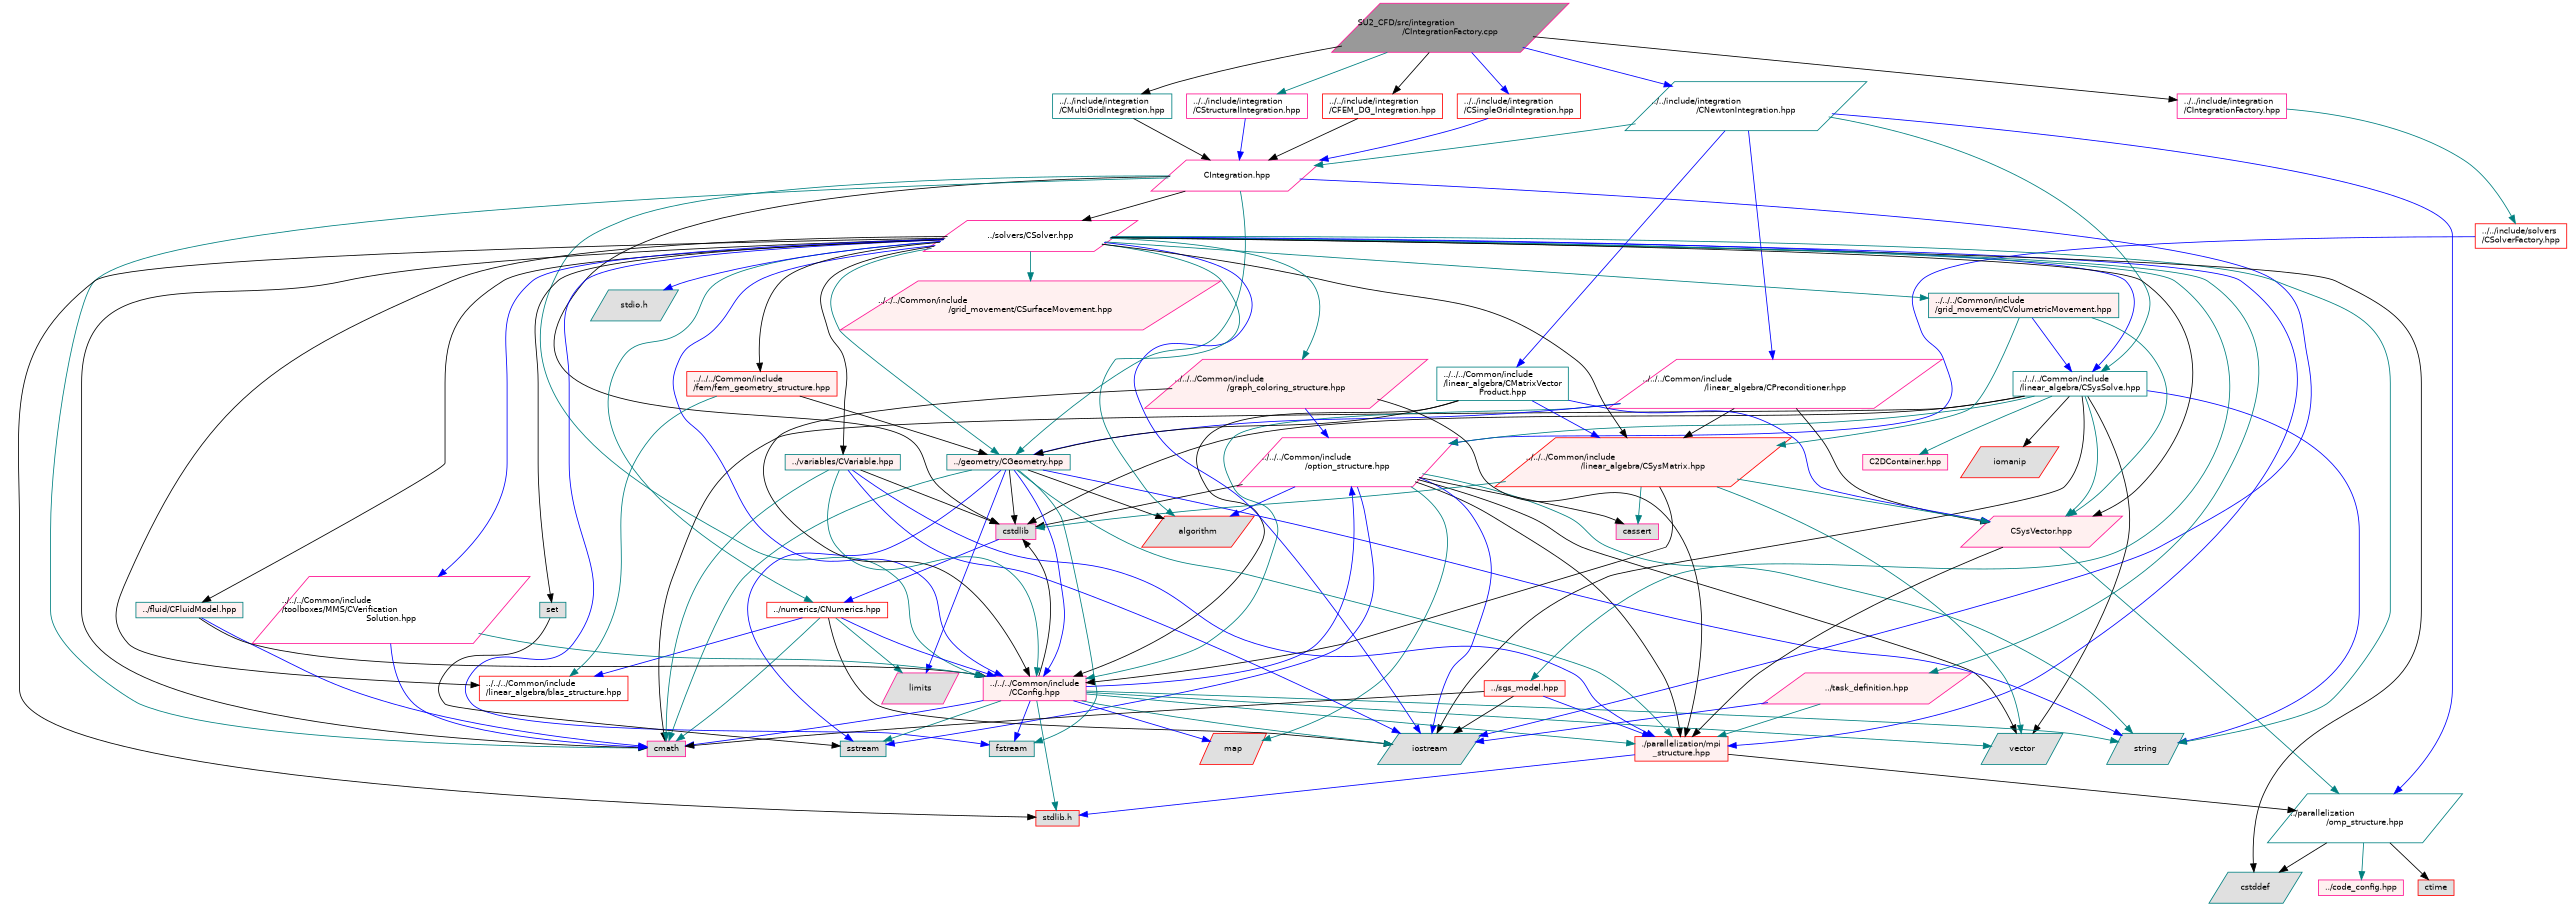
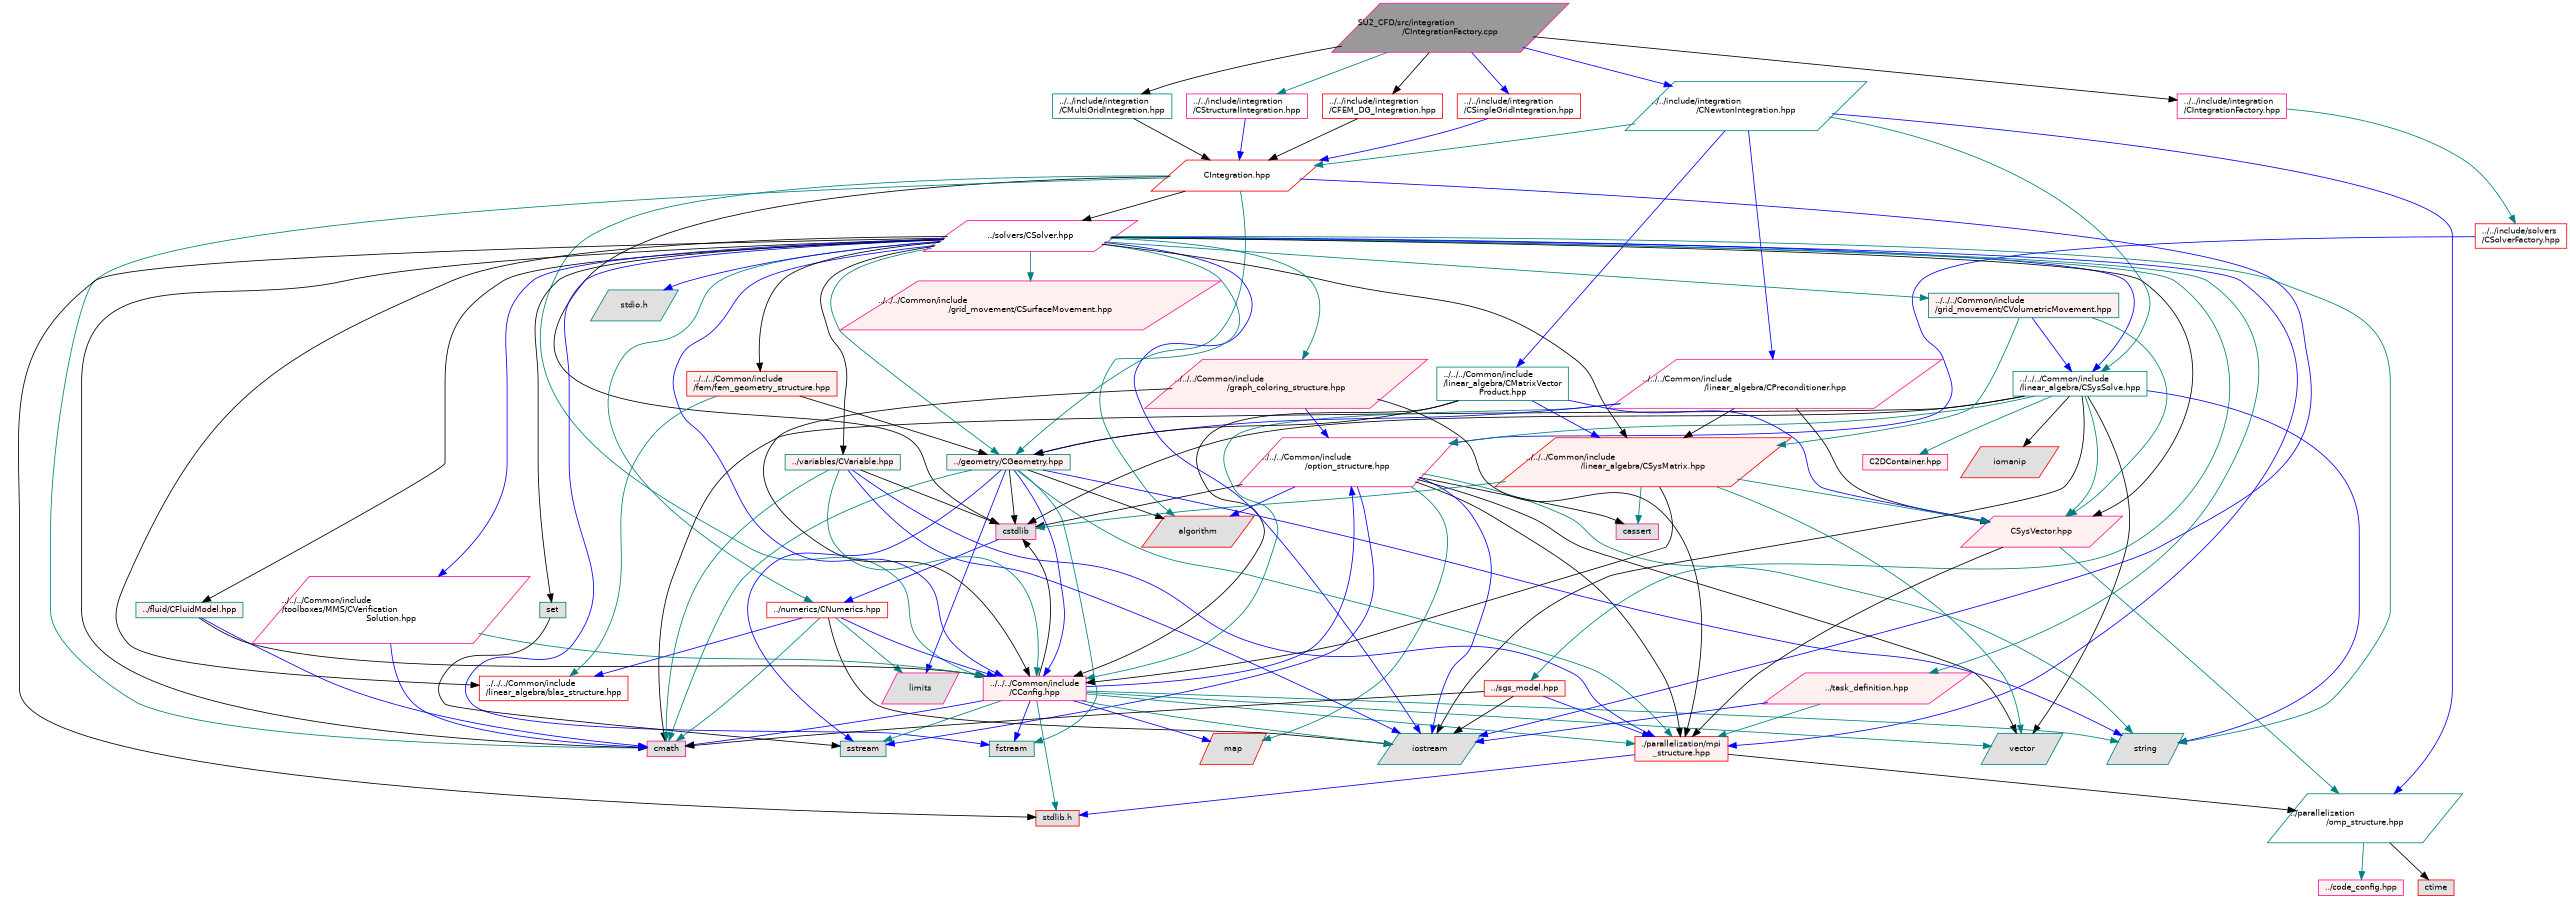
  digraph {
    node [color=deeppink fillcolor=white fontname=Helvetica fontsize=10 shape=box style=filled]
    edge [color=black fontname=Helvetica fontsize=10 labelfontname=Helvetica labelfontsize=10 style=solid]
    n1 [fillcolor=grey60 fontcolor=black height=0.2 label="SU2_CFD/src/integration\l/CIntegrationFactory.cpp" shape=parallelogram width=0.4]
    n2 [height=0.2 label="../../include/integration\l/CIntegrationFactory.hpp" width=0.4]
    n3 [color=red height=0.2 label="../../include/integration\l/CSingleGridIntegration.hpp" width=0.4]
    n4 [color=teal height=0.2 label="../../include/integration\l/CMultiGridIntegration.hpp" width=0.4]
    n5 [color=teal height=0.2 label="../../include/integration\l/CNewtonIntegration.hpp" shape=parallelogram width=0.4]
    n6 [height=0.2 label="../../include/integration\l/CStructuralIntegration.hpp" width=0.4]
    n7 [color=red height=0.2 label="../../include/integration\l/CFEM_DG_Integration.hpp" width=0.4]
    n8 [color=red height=0.2 label="../../include/solvers\l/CSolverFactory.hpp" width=0.4]
-   n9 [height=0.2 label="CIntegration.hpp" shape=parallelogram width=0.4]
+   n9 [color=red height=0.2 label="CIntegration.hpp" shape=parallelogram width=0.4]
    n10 [color=teal height=0.2 label="../parallelization\l/omp_structure.hpp" shape=parallelogram width=0.4]
    n11 [color=teal height=0.2 label="../../../Common/include\l/linear_algebra/CSysSolve.hpp" width=0.4]
    n12 [height=0.2 label="../../../Common/include\l/linear_algebra/CPreconditioner.hpp" shape=parallelogram width=0.4]
    n13 [color=teal height=0.2 label="../../../Common/include\l/linear_algebra/CMatrixVector\lProduct.hpp" width=0.4]
    n14 [height=0.2 label="../../../Common/include\l/option_structure.hpp" shape=parallelogram width=0.4]
    n15 [color=red fillcolor="#FFF0F0" height=0.2 label="./parallelization/mpi\l_structure.hpp" width=0.4]
    n16 [color=teal fillcolor="#E0E0E0" height=0.2 label=iostream shape=parallelogram width=0.4]
    n17 [color=teal fillcolor="#E0E0E0" height=0.2 label=sstream width=0.4]
    n18 [color=teal fillcolor="#E0E0E0" height=0.2 label=string shape=parallelogram width=0.4]
    n19 [color=teal fillcolor="#E0E0E0" height=0.2 label=vector shape=parallelogram width=0.4]
    n20 [color=red fillcolor="#E0E0E0" height=0.2 label=map shape=parallelogram width=0.4]
    n21 [fillcolor="#E0E0E0" height=0.2 label=cstdlib width=0.4]
    n22 [color=red fillcolor="#E0E0E0" height=0.2 label=algorithm shape=parallelogram width=0.4]
    n23 [fillcolor="#E0E0E0" height=0.2 label=cassert width=0.4]
    n24 [color=red fillcolor="#E0E0E0" height=0.2 label="stdlib.h" width=0.4]
    n25 [color=red height=0.2 label="../numerics/CNumerics.hpp" width=0.4]
-   n26 [color=teal fillcolor="#E0E0E0" height=0.2 label=cstddef shape=parallelogram width=0.4]
    n27 [fillcolor="#FFF0F0" height=0.2 label="../code_config.hpp" width=0.4]
    n28 [color=red fillcolor="#E0E0E0" height=0.2 label=ctime width=0.4]
    n29 [fillcolor="#E0E0E0" height=0.2 label=cmath width=0.4]
    n30 [height=0.2 label="../solvers/CSolver.hpp" shape=parallelogram width=0.4]
    n31 [fillcolor="#FFF0F0" height=0.2 label="../../../Common/include\l/CConfig.hpp" width=0.4]
    n32 [color=teal fillcolor="#FFF0F0" height=0.2 label="../geometry/CGeometry.hpp" width=0.4]
    n33 [color=teal fillcolor="#E0E0E0" height=0.2 label=fstream width=0.4]
    n34 [color=teal fillcolor="#E0E0E0" height=0.2 label=set width=0.4]
    n35 [color=teal fillcolor="#E0E0E0" height=0.2 label="stdio.h" shape=parallelogram width=0.4]
    n36 [color=teal fillcolor="#FFF0F0" height=0.2 label="../fluid/CFluidModel.hpp" width=0.4]
    n37 [fillcolor="#FFF0F0" height=0.2 label="../task_definition.hpp" shape=parallelogram width=0.4]
    n38 [color=red height=0.2 label="../../../Common/include\l/linear_algebra/blas_structure.hpp" width=0.4]
    n39 [color=red fillcolor="#FFF0F0" height=0.2 label="../sgs_model.hpp" width=0.4]
    n40 [color=red fillcolor="#FFF0F0" height=0.2 label="../../../Common/include\l/fem/fem_geometry_structure.hpp" width=0.4]
    n41 [color=red fillcolor="#FFF0F0" height=0.2 label="../../../Common/include\l/linear_algebra/CSysMatrix.hpp" shape=parallelogram width=0.4]
    n42 [fillcolor="#FFF0F0" height=0.2 label="CSysVector.hpp" shape=parallelogram width=0.4]
    n43 [fillcolor="#FFF0F0" height=0.2 label="../../../Common/include\l/grid_movement/CSurfaceMovement.hpp" shape=parallelogram width=0.4]
    n44 [color=teal fillcolor="#FFF0F0" height=0.2 label="../../../Common/include\l/grid_movement/CVolumetricMovement.hpp" width=0.4]
    n45 [fillcolor="#FFF0F0" height=0.2 label="../../../Common/include\l/graph_coloring_structure.hpp" shape=parallelogram width=0.4]
    n46 [height=0.2 label="../../../Common/include\l/toolboxes/MMS/CVerification\lSolution.hpp" shape=parallelogram width=0.4]
    n47 [color=teal fillcolor="#FFF0F0" height=0.2 label="../variables/CVariable.hpp" width=0.4]
    n48 [fillcolor="#E0E0E0" height=0.2 label=limits shape=parallelogram width=0.4]
    n49 [fillcolor="#FFF0F0" height=0.2 label="C2DContainer.hpp" width=0.4]
    n50 [color=red fillcolor="#E0E0E0" height=0.2 label=iomanip shape=parallelogram width=0.4]
    n1 -> n2
    n1 -> n3 [color=blue]
    n1 -> n4
    n1 -> n5 [color=blue]
    n1 -> n6 [color=teal]
    n1 -> n7
    n2 -> n8 [color=teal]
    n3 -> n9 [color=blue]
    n4 -> n9
    n5 -> n9 [color=teal]
    n5 -> n10 [color=blue]
    n5 -> n11 [color=teal]
    n5 -> n12 [color=blue]
    n5 -> n13 [color=blue]
    n6 -> n9 [color=blue]
    n7 -> n9
    n8 -> n14 [color=blue]
    n9 -> n16 [color=blue]
    n9 -> n21
    n9 -> n29 [color=teal]
    n9 -> n30
    n9 -> n31 [color=teal]
    n9 -> n32 [color=teal]
-   n10 -> n26
    n10 -> n27 [color=teal]
    n10 -> n28
    n11 -> n14 [color=teal]
    n11 -> n16
    n11 -> n18 [color=blue]
    n11 -> n19
    n11 -> n21
    n11 -> n29
    n11 -> n42 [color=teal]
    n11 -> n49 [color=teal]
    n11 -> n50
    n12 -> n31 [color=teal]
    n12 -> n32 [color=blue]
    n12 -> n41
    n12 -> n42
    n13 -> n31
    n13 -> n32
    n13 -> n41 [color=blue]
    n13 -> n42 [color=blue]
    n14 -> n15
    n14 -> n16 [color=blue]
    n14 -> n17 [color=blue]
    n14 -> n18 [color=teal]
    n14 -> n19
    n14 -> n20 [color=teal]
    n14 -> n21
    n14 -> n22 [color=blue]
    n14 -> n23
    n15 -> n10
    n15 -> n24 [color=blue]
    n21 -> n25 [color=blue]
    n25 -> n16
    n25 -> n29 [color=teal]
    n25 -> n31 [color=blue]
    n25 -> n38 [color=blue]
    n25 -> n48 [color=teal]
    n30 -> n11 [color=blue]
    n30 -> n15 [color=blue]
    n30 -> n16 [color=blue]
    n30 -> n18 [color=teal]
    n30 -> n22 [color=teal]
    n30 -> n24
    n30 -> n25 [color=teal]
-   n30 -> n26
    n30 -> n29
    n30 -> n31 [color=blue]
    n30 -> n32 [color=teal]
    n30 -> n33 [color=blue]
    n30 -> n34
    n30 -> n35 [color=blue]
    n30 -> n36
    n30 -> n37 [color=teal]
    n30 -> n38
    n30 -> n39 [color=teal]
    n30 -> n40
    n30 -> n41
    n30 -> n42
    n30 -> n43 [color=teal]
    n30 -> n44 [color=teal]
    n30 -> n45 [color=teal]
    n30 -> n46 [color=blue]
    n30 -> n47
    n31 -> n14 [color=blue]
    n31 -> n15 [color=teal]
    n31 -> n16 [color=teal]
    n31 -> n17 [color=teal]
    n31 -> n18 [color=teal]
    n31 -> n19 [color=teal]
    n31 -> n20 [color=blue]
    n31 -> n21
    n31 -> n24 [color=teal]
    n31 -> n29 [color=blue]
    n31 -> n33 [color=blue]
    n32 -> n15 [color=teal]
    n32 -> n17 [color=blue]
    n32 -> n18 [color=blue]
    n32 -> n21
    n32 -> n22
    n32 -> n29 [color=teal]
    n32 -> n31 [color=blue]
    n32 -> n33 [color=teal]
    n32 -> n48 [color=blue]
    n34 -> n17
    n36 -> n29 [color=blue]
    n36 -> n31
    n37 -> n15 [color=teal]
    n37 -> n16 [color=blue]
    n39 -> n15 [color=blue]
    n39 -> n16
    n39 -> n29
    n40 -> n32
    n40 -> n38 [color=teal]
    n41 -> n19 [color=teal]
    n41 -> n21 [color=teal]
    n41 -> n23 [color=teal]
    n41 -> n31
    n41 -> n42 [color=teal]
    n42 -> n10 [color=teal]
    n42 -> n15
    n44 -> n11 [color=blue]
    n44 -> n41 [color=teal]
    n44 -> n42 [color=teal]
    n45 -> n14 [color=blue]
    n45 -> n15
    n45 -> n31
    n46 -> n29 [color=blue]
    n46 -> n31 [color=teal]
    n47 -> n15 [color=blue]
    n47 -> n16 [color=blue]
    n47 -> n21
    n47 -> n29 [color=teal]
    n47 -> n31 [color=teal]
  }
